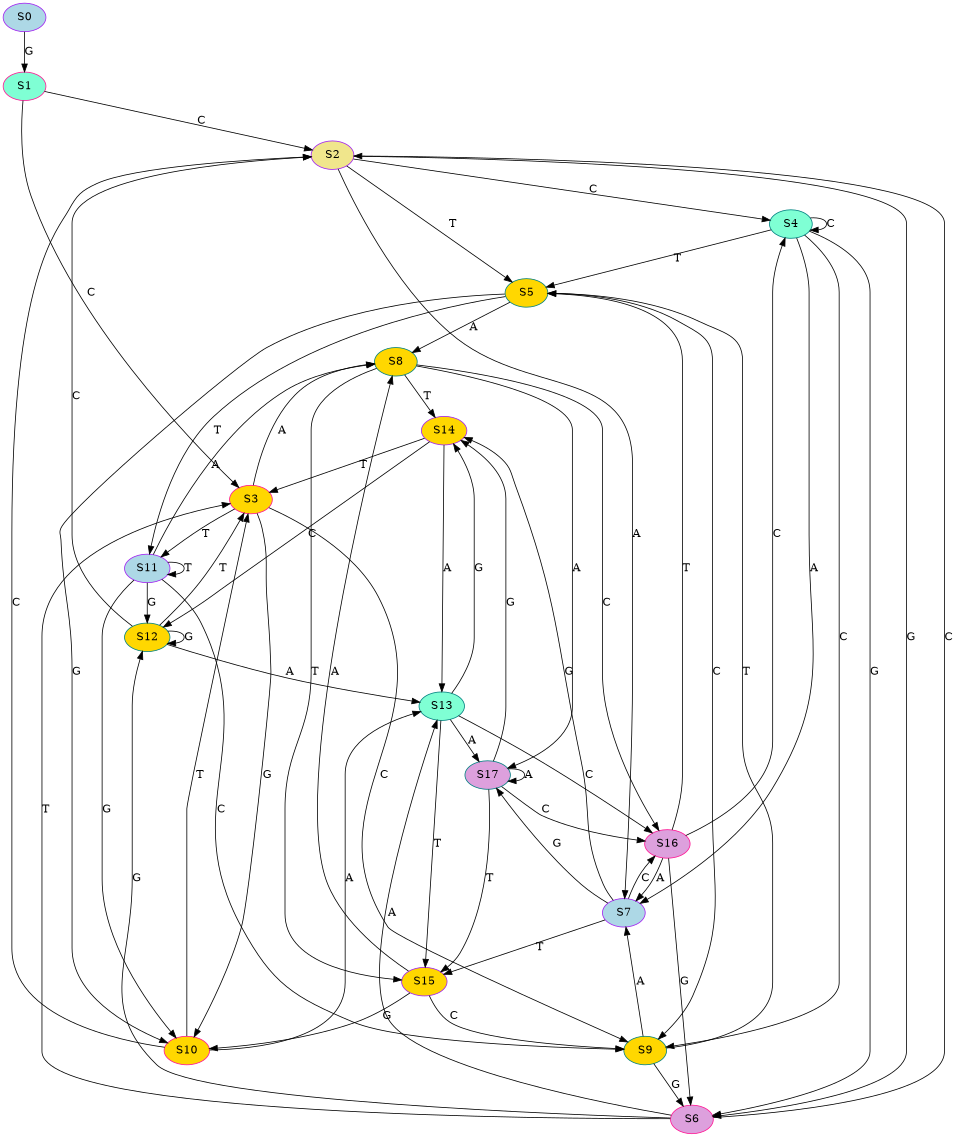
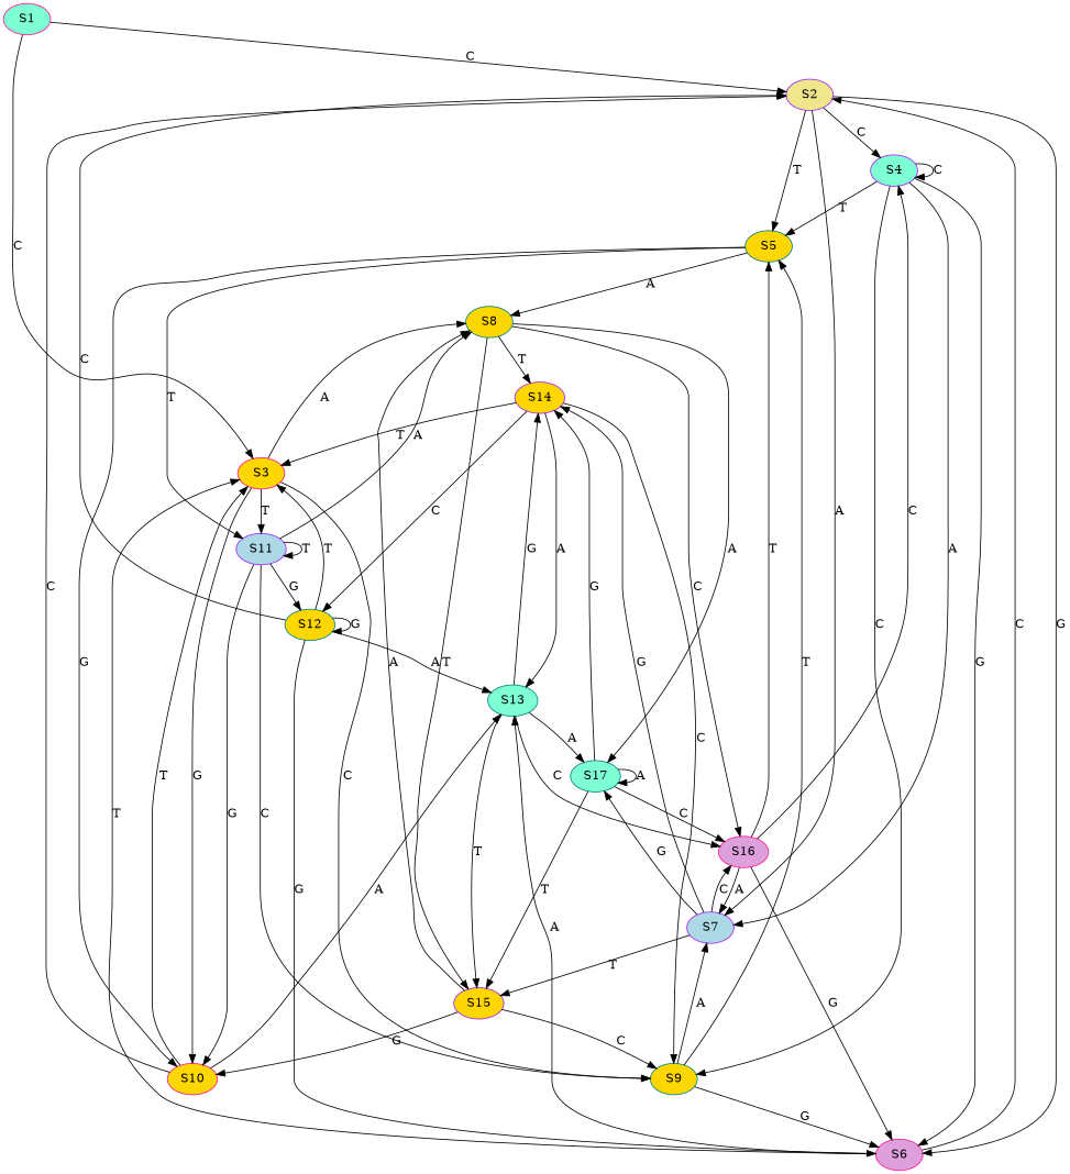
  strict digraph {
    node [color=teal fillcolor=gold style=filled]
-   S0 [color=purple fillcolor=lightblue]
    S1 [color=deeppink fillcolor=aquamarine]
    S2 [color=purple fillcolor=khaki]
    S3 [color=deeppink]
-   S4 [fillcolor=aquamarine]
+   S4 [color=purple fillcolor=aquamarine]
    S5
    S6 [color=deeppink fillcolor=plum]
    S7 [color=purple fillcolor=lightblue]
    S8
    S9
    S10 [color=deeppink]
    S11 [color=purple fillcolor=lightblue]
    S12
    S13 [fillcolor=aquamarine]
    S14 [color=purple]
    S15 [color=purple]
    S16 [color=deeppink fillcolor=plum]
-   S17 [fillcolor=plum]
-   S0 -> S1 [label=G]
+   S17 [fillcolor=aquamarine]
    S1 -> S2 [label=C]
    S1 -> S3 [label=C]
    S2 -> S4 [label=C]
    S2 -> S5 [label=T]
    S2 -> S6 [label=G]
    S2 -> S7 [label=A]
    S3 -> S8 [label=A]
    S3 -> S9 [label=C]
    S3 -> S10 [label=G]
    S3 -> S11 [label=T]
    S4 -> S4 [label=C]
    S4 -> S5 [label=T]
    S4 -> S6 [label=G]
    S4 -> S7 [label=A]
    S4 -> S9 [label=C]
    S5 -> S8 [label=A]
-   S5 -> S9 [label=C]
+   S14 -> S9 [label=C]
    S5 -> S10 [label=G]
    S5 -> S11 [label=T]
    S6 -> S2 [label=C]
    S6 -> S3 [label=T]
-   S6 -> S12 [label=G]
+   S12 -> S6 [label=G]
    S6 -> S13 [label=A]
    S7 -> S14 [label=G]
    S7 -> S15 [label=T]
    S7 -> S16 [label=C]
    S7 -> S17 [label=G]
    S8 -> S14 [label=T]
    S8 -> S15 [label=T]
    S8 -> S16 [label=C]
    S8 -> S17 [label=A]
    S9 -> S5 [label=T]
    S9 -> S6 [label=G]
    S9 -> S7 [label=A]
    S10 -> S2 [label=C]
    S10 -> S3 [label=T]
    S10 -> S13 [label=A]
    S11 -> S8 [label=A]
    S11 -> S9 [label=C]
    S11 -> S10 [label=G]
    S11 -> S11 [label=T]
    S11 -> S12 [label=G]
    S12 -> S2 [label=C]
    S12 -> S3 [label=T]
    S12 -> S12 [label=G]
    S12 -> S13 [label=A]
    S13 -> S14 [label=G]
    S13 -> S15 [label=T]
    S13 -> S16 [label=C]
    S13 -> S17 [label=A]
    S14 -> S3 [label=T]
    S14 -> S12 [label=C]
    S14 -> S13 [label=A]
    S15 -> S8 [label=A]
    S15 -> S9 [label=C]
    S15 -> S10 [label=G]
    S16 -> S4 [label=C]
    S16 -> S5 [label=T]
    S16 -> S6 [label=G]
    S16 -> S7 [label=A]
    S17 -> S14 [label=G]
    S17 -> S15 [label=T]
    S17 -> S16 [label=C]
    S17 -> S17 [label=A]
  }
